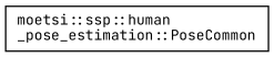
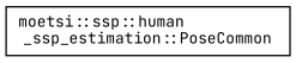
  digraph {
    rankdir=LR
    fontname="JetBrains Mono"
-   n1 [color=black fillcolor=white fontname="JetBrains Mono" fontsize=10 height=0.2 label="moetsi::ssp::human\l_pose_estimation::PoseCommon" shape=record style=filled width=0.4]
+   n1 [color=black fillcolor=white fontname="JetBrains Mono" fontsize=10 height=0.2 label="moetsi::ssp::human\l_ssp_estimation::PoseCommon" shape=record style=filled width=0.4]
  }
